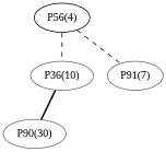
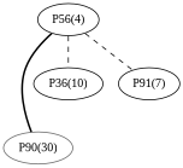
  graph {
    fontname="Liberation Serif"
    node [color=gray40 fontname="Liberation Serif"]
    edge [fontname="Liberation Serif" style=dashed]
    n1 [label="P90(30)"]
    "P56(4)" [color=black]
-   "P36(10)"
-   "P91(7)"
-   "P36(10)" -- n1 [style=bold]
+   "P36(10)" [color=black]
+   "P91(7)" [color=black]
+   "P56(4)" -- n1 [style=bold]
    "P56(4)" -- "P36(10)"
    "P56(4)" -- "P91(7)"
  }
